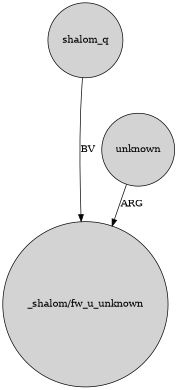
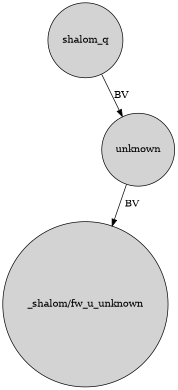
  digraph {
    node [shape=circle style=filled]
    n1 [label=shalom_q]
    "_shalom/fw_u_unknown"
    unknown
-   n1 -> "_shalom/fw_u_unknown" [label=BV]
-   unknown -> "_shalom/fw_u_unknown" [label=ARG]
+   n1 -> unknown [label=BV]
+   unknown -> "_shalom/fw_u_unknown" [label=BV]
  }
